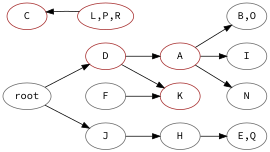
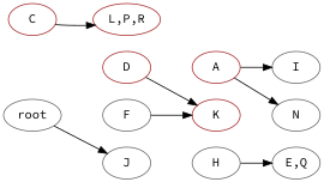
  strict digraph {
    fontname="Source Code Pro"
    rankdir=LR
    node [color=gray40 fontname="Source Code Pro"]
    edge [fontname="Source Code Pro"]
    n1 [label=root]
    n2 [color=brown label=D]
    n3 [label=J]
    n4 [color=brown label=A]
    n5 [color=brown label=K]
    n6 [label=H]
-   n7 [label="B,O"]
    n8 [label=I]
    n9 [label=N]
    n10 [color=brown label=C]
    n11 [color=brown label="L,P,R"]
    n12 [label="E,Q"]
    n13 [label=F]
-   n1 -> n2
    n1 -> n3
-   n2 -> n4
    n2 -> n5
-   n3 -> n6
-   n4 -> n7
    n4 -> n8
    n4 -> n9
    n6 -> n12
-   n11 -> n10
+   n10 -> n11
    n13 -> n5
  }
